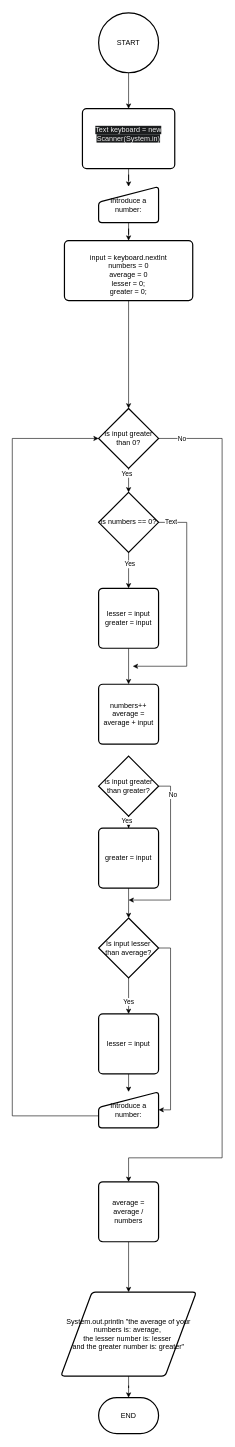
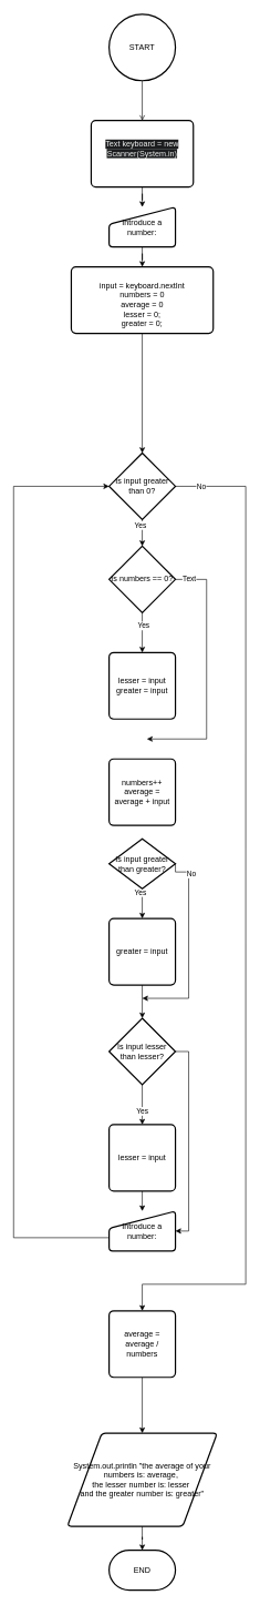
  <mxCell id="0" />
  <mxCell id="1" parent="0" />
- <mxCell id="2" style="edgeStyle=orthogonalEdgeStyle;rounded=0;orthogonalLoop=1;jettySize=auto;html=1;entryX=0.5;entryY=0;entryDx=0;entryDy=0;" edge="1" parent="1" source="3" target="30"><mxGeometry relative="1" as="geometry" /></mxCell>
+ <mxCell id="2" style="edgeStyle=orthogonalEdgeStyle;rounded=0;orthogonalLoop=1;jettySize=auto;html=1;entryX=0.5;entryY=0;entryDx=0;entryDy=0;endArrow=open;" edge="1" parent="1" source="3" target="30"><mxGeometry relative="1" as="geometry" /></mxCell>
  <mxCell id="3" value="START" style="strokeWidth=2;html=1;shape=mxgraph.flowchart.start_2;whiteSpace=wrap;" parent="1" vertex="1"><mxGeometry x="164" y="20" width="100" height="100" as="geometry" /></mxCell>
  <mxCell id="4" value="&lt;div&gt;&lt;br&gt;&lt;/div&gt;input = keyboard.nextInt&lt;div&gt;numbers = 0&lt;/div&gt;&lt;div&gt;average = 0&lt;/div&gt;&lt;div&gt;lesser = 0;&lt;/div&gt;&lt;div&gt;greater = 0;&lt;/div&gt;" style="rounded=1;whiteSpace=wrap;html=1;absoluteArcSize=1;arcSize=14;strokeWidth=2;" parent="1" vertex="1"><mxGeometry x="107" y="400" width="214" height="100" as="geometry" /></mxCell>
  <mxCell id="5" value="numbers++&lt;div&gt;average = average + input&lt;/div&gt;" style="rounded=1;whiteSpace=wrap;html=1;absoluteArcSize=1;arcSize=14;strokeWidth=2;" parent="1" vertex="1"><mxGeometry x="164" y="1140" width="100" height="100" as="geometry" /></mxCell>
  <mxCell id="6" style="edgeStyle=orthogonalEdgeStyle;rounded=0;orthogonalLoop=1;jettySize=auto;html=1;entryX=0.5;entryY=0;entryDx=0;entryDy=0;" parent="1" source="8" target="9" edge="1"><mxGeometry relative="1" as="geometry" /></mxCell>
  <mxCell id="7" value="Yes" style="edgeLabel;html=1;align=center;verticalAlign=middle;resizable=0;points=[];" parent="6" vertex="1" connectable="0"><mxGeometry x="-0.783" y="-4" relative="1" as="geometry"><mxPoint as="offset" /></mxGeometry></mxCell>
- <mxCell id="8" value="Is input greater than greater?" style="strokeWidth=2;html=1;shape=mxgraph.flowchart.decision;whiteSpace=wrap;" parent="1" vertex="1"><mxGeometry x="164" y="1260" width="100" height="100" as="geometry" /></mxCell>
+ <mxCell id="8" value="Is input greater than greater?" style="strokeWidth=2;html=1;shape=mxgraph.flowchart.decision;whiteSpace=wrap;" parent="1" vertex="1"><mxGeometry x="164" y="1260" width="100" height="75" as="geometry" /></mxCell>
  <mxCell id="9" value="greater = input" style="rounded=1;whiteSpace=wrap;html=1;absoluteArcSize=1;arcSize=14;strokeWidth=2;" parent="1" vertex="1"><mxGeometry x="164" y="1380" width="100" height="100" as="geometry" /></mxCell>
  <mxCell id="10" style="edgeStyle=orthogonalEdgeStyle;rounded=0;orthogonalLoop=1;jettySize=auto;html=1;entryX=0.5;entryY=0;entryDx=0;entryDy=0;" parent="1" source="13" target="18" edge="1"><mxGeometry relative="1" as="geometry" /></mxCell>
  <mxCell id="11" value="Yes" style="edgeLabel;html=1;align=center;verticalAlign=middle;resizable=0;points=[];" parent="10" vertex="1" connectable="0"><mxGeometry x="0.291" y="-1" relative="1" as="geometry"><mxPoint as="offset" /></mxGeometry></mxCell>
  <mxCell id="12" style="edgeStyle=orthogonalEdgeStyle;rounded=0;orthogonalLoop=1;jettySize=auto;html=1;exitX=1;exitY=0.5;exitDx=0;exitDy=0;exitPerimeter=0;entryX=1;entryY=0.5;entryDx=0;entryDy=0;" edge="1" parent="1" source="13" target="32"><mxGeometry relative="1" as="geometry" /></mxCell>
- <mxCell id="13" value="Is input lesser than average?" style="strokeWidth=2;html=1;shape=mxgraph.flowchart.decision;whiteSpace=wrap;" parent="1" vertex="1"><mxGeometry x="164" y="1530" width="100" height="100" as="geometry" /></mxCell>
+ <mxCell id="13" value="Is input lesser than lesser?" style="strokeWidth=2;html=1;shape=mxgraph.flowchart.decision;whiteSpace=wrap;" parent="1" vertex="1"><mxGeometry x="164" y="1530" width="100" height="100" as="geometry" /></mxCell>
  <mxCell id="14" style="edgeStyle=orthogonalEdgeStyle;rounded=0;orthogonalLoop=1;jettySize=auto;html=1;entryX=0.5;entryY=0;entryDx=0;entryDy=0;entryPerimeter=0;" parent="1" source="9" target="13" edge="1"><mxGeometry relative="1" as="geometry" /></mxCell>
  <mxCell id="15" style="edgeStyle=orthogonalEdgeStyle;rounded=0;orthogonalLoop=1;jettySize=auto;html=1;exitX=1;exitY=0.5;exitDx=0;exitDy=0;exitPerimeter=0;" parent="1" source="8" edge="1"><mxGeometry relative="1" as="geometry"><mxPoint x="214" y="1500" as="targetPoint" /><Array as="points"><mxPoint x="284" y="1310" /><mxPoint x="284" y="1500" /></Array></mxGeometry></mxCell>
  <mxCell id="16" value="No" style="edgeLabel;html=1;align=center;verticalAlign=middle;resizable=0;points=[];" parent="15" vertex="1" connectable="0"><mxGeometry x="-0.76" y="3" relative="1" as="geometry"><mxPoint as="offset" /></mxGeometry></mxCell>
  <mxCell id="17" style="edgeStyle=orthogonalEdgeStyle;rounded=0;orthogonalLoop=1;jettySize=auto;html=1;exitX=0.5;exitY=1;exitDx=0;exitDy=0;entryX=0.5;entryY=0;entryDx=0;entryDy=0;" edge="1" parent="1" source="18" target="32"><mxGeometry relative="1" as="geometry" /></mxCell>
  <mxCell id="18" value="lesser = input" style="rounded=1;whiteSpace=wrap;html=1;absoluteArcSize=1;arcSize=14;strokeWidth=2;" parent="1" vertex="1"><mxGeometry x="164" y="1690" width="100" height="100" as="geometry" /></mxCell>
  <mxCell id="19" style="edgeStyle=orthogonalEdgeStyle;rounded=0;orthogonalLoop=1;jettySize=auto;html=1;entryX=0.5;entryY=0;entryDx=0;entryDy=0;" parent="1" source="20" target="21" edge="1"><mxGeometry relative="1" as="geometry" /></mxCell>
  <mxCell id="20" value="average = average / numbers" style="rounded=1;whiteSpace=wrap;html=1;absoluteArcSize=1;arcSize=14;strokeWidth=2;" parent="1" vertex="1"><mxGeometry x="164" y="1970" width="100" height="100" as="geometry" /></mxCell>
  <mxCell id="21" value="System.out.println &quot;the average of your numbers is: average,&amp;nbsp;&lt;div&gt;the lesser number is: lesser&amp;nbsp;&lt;/div&gt;&lt;div&gt;and the greater number is: greater&quot;&lt;/div&gt;" style="shape=parallelogram;html=1;strokeWidth=2;perimeter=parallelogramPerimeter;whiteSpace=wrap;rounded=1;arcSize=12;size=0.23;" parent="1" vertex="1"><mxGeometry x="101" y="2154" width="226" height="140" as="geometry" /></mxCell>
  <mxCell id="22" value="END" style="strokeWidth=2;html=1;shape=mxgraph.flowchart.terminator;whiteSpace=wrap;" parent="1" vertex="1"><mxGeometry x="164" y="2330" width="100" height="60" as="geometry" /></mxCell>
  <mxCell id="23" style="edgeStyle=orthogonalEdgeStyle;rounded=0;orthogonalLoop=1;jettySize=auto;html=1;entryX=0.5;entryY=0;entryDx=0;entryDy=0;entryPerimeter=0;" parent="1" source="21" target="22" edge="1"><mxGeometry relative="1" as="geometry" /></mxCell>
  <mxCell id="24" style="edgeStyle=orthogonalEdgeStyle;rounded=0;orthogonalLoop=1;jettySize=auto;html=1;exitX=1;exitY=0.5;exitDx=0;exitDy=0;exitPerimeter=0;entryX=0.5;entryY=0;entryDx=0;entryDy=0;" edge="1" parent="1" source="26" target="20"><mxGeometry relative="1" as="geometry"><mxPoint x="210" y="1870" as="targetPoint" /><Array as="points"><mxPoint x="370" y="730" /><mxPoint x="370" y="1930" /><mxPoint x="214" y="1930" /></Array></mxGeometry></mxCell>
  <mxCell id="25" value="No" style="edgeLabel;html=1;align=center;verticalAlign=middle;resizable=0;points=[];" vertex="1" connectable="0" parent="24"><mxGeometry x="-0.95" y="1" relative="1" as="geometry"><mxPoint as="offset" /></mxGeometry></mxCell>
  <mxCell id="26" value="Is input greater than 0?" style="strokeWidth=2;html=1;shape=mxgraph.flowchart.decision;whiteSpace=wrap;" vertex="1" parent="1"><mxGeometry x="164" y="680" width="100" height="100" as="geometry" /></mxCell>
  <mxCell id="27" style="edgeStyle=orthogonalEdgeStyle;rounded=0;orthogonalLoop=1;jettySize=auto;html=1;entryX=0.5;entryY=0;entryDx=0;entryDy=0;" edge="1" parent="1" source="28" target="4"><mxGeometry relative="1" as="geometry" /></mxCell>
  <mxCell id="28" value="Introduce a number:" style="html=1;strokeWidth=2;shape=manualInput;whiteSpace=wrap;rounded=1;size=26;arcSize=11;" vertex="1" parent="1"><mxGeometry x="164" y="310" width="100" height="60" as="geometry" /></mxCell>
  <mxCell id="29" style="edgeStyle=orthogonalEdgeStyle;rounded=0;orthogonalLoop=1;jettySize=auto;html=1;entryX=0.5;entryY=0;entryDx=0;entryDy=0;" edge="1" parent="1" source="30" target="28"><mxGeometry relative="1" as="geometry" /></mxCell>
  <mxCell id="30" value="&#10;&lt;span style=&quot;color: rgb(240, 240, 240); font-family: Helvetica; font-size: 12px; font-style: normal; font-variant-ligatures: normal; font-variant-caps: normal; font-weight: 400; letter-spacing: normal; orphans: 2; text-align: center; text-indent: 0px; text-transform: none; widows: 2; word-spacing: 0px; -webkit-text-stroke-width: 0px; white-space: normal; background-color: rgb(27, 29, 30); text-decoration-thickness: initial; text-decoration-style: initial; text-decoration-color: initial; display: inline !important; float: none;&quot;&gt;Text keyboard = new Scanner(System.in)&lt;/span&gt;&#10;&#10;" style="rounded=1;whiteSpace=wrap;html=1;absoluteArcSize=1;arcSize=14;strokeWidth=2;" vertex="1" parent="1"><mxGeometry x="137" y="180" width="154" height="100" as="geometry" /></mxCell>
  <mxCell id="31" style="edgeStyle=orthogonalEdgeStyle;rounded=0;orthogonalLoop=1;jettySize=auto;html=1;exitX=0;exitY=0.5;exitDx=0;exitDy=0;entryX=0;entryY=0.5;entryDx=0;entryDy=0;entryPerimeter=0;" edge="1" parent="1" source="32" target="26"><mxGeometry relative="1" as="geometry"><mxPoint x="210" y="910" as="targetPoint" /><Array as="points"><mxPoint x="164" y="1860" /><mxPoint x="20" y="1860" /><mxPoint x="20" y="730" /></Array></mxGeometry></mxCell>
  <mxCell id="32" value="Introduce a number:" style="html=1;strokeWidth=2;shape=manualInput;whiteSpace=wrap;rounded=1;size=26;arcSize=11;" vertex="1" parent="1"><mxGeometry x="164" y="1820" width="100" height="60" as="geometry" /></mxCell>
  <mxCell id="33" style="edgeStyle=orthogonalEdgeStyle;rounded=0;orthogonalLoop=1;jettySize=auto;html=1;entryX=0.5;entryY=0;entryDx=0;entryDy=0;" edge="1" parent="1" source="37" target="41"><mxGeometry relative="1" as="geometry" /></mxCell>
  <mxCell id="34" value="Yes" style="edgeLabel;html=1;align=center;verticalAlign=middle;resizable=0;points=[];" vertex="1" connectable="0" parent="33"><mxGeometry x="-0.362" y="1" relative="1" as="geometry"><mxPoint as="offset" /></mxGeometry></mxCell>
  <mxCell id="35" style="edgeStyle=orthogonalEdgeStyle;rounded=0;orthogonalLoop=1;jettySize=auto;html=1;exitX=1;exitY=0.5;exitDx=0;exitDy=0;exitPerimeter=0;" edge="1" parent="1" source="37"><mxGeometry relative="1" as="geometry"><mxPoint x="221" y="1110" as="targetPoint" /><Array as="points"><mxPoint x="311" y="870" /><mxPoint x="311" y="1110" /></Array></mxGeometry></mxCell>
  <mxCell id="36" value="Text" style="edgeLabel;html=1;align=center;verticalAlign=middle;resizable=0;points=[];" vertex="1" connectable="0" parent="35"><mxGeometry x="-0.896" y="1" relative="1" as="geometry"><mxPoint as="offset" /></mxGeometry></mxCell>
  <mxCell id="37" value="Is numbers == 0?" style="strokeWidth=2;html=1;shape=mxgraph.flowchart.decision;whiteSpace=wrap;" vertex="1" parent="1"><mxGeometry x="164" y="820" width="100" height="100" as="geometry" /></mxCell>
  <mxCell id="38" style="edgeStyle=orthogonalEdgeStyle;rounded=0;orthogonalLoop=1;jettySize=auto;html=1;entryX=0.5;entryY=0;entryDx=0;entryDy=0;entryPerimeter=0;" edge="1" parent="1" source="26" target="37"><mxGeometry relative="1" as="geometry" /></mxCell>
  <mxCell id="39" value="Yes" style="edgeLabel;html=1;align=center;verticalAlign=middle;resizable=0;points=[];" vertex="1" connectable="0" parent="38"><mxGeometry x="-0.613" y="-4" relative="1" as="geometry"><mxPoint as="offset" /></mxGeometry></mxCell>
- <mxCell id="40" style="edgeStyle=orthogonalEdgeStyle;rounded=0;orthogonalLoop=1;jettySize=auto;html=1;entryX=0.5;entryY=0;entryDx=0;entryDy=0;" edge="1" parent="1" source="41" target="5"><mxGeometry relative="1" as="geometry" /></mxCell>
  <mxCell id="41" value="lesser = input&lt;div&gt;greater = input&lt;/div&gt;" style="rounded=1;whiteSpace=wrap;html=1;absoluteArcSize=1;arcSize=14;strokeWidth=2;" vertex="1" parent="1"><mxGeometry x="164" y="980" width="100" height="100" as="geometry" /></mxCell>
  <mxCell id="42" style="edgeStyle=orthogonalEdgeStyle;rounded=0;orthogonalLoop=1;jettySize=auto;html=1;entryX=0.5;entryY=0;entryDx=0;entryDy=0;entryPerimeter=0;" edge="1" parent="1" source="4" target="26"><mxGeometry relative="1" as="geometry" /></mxCell>
